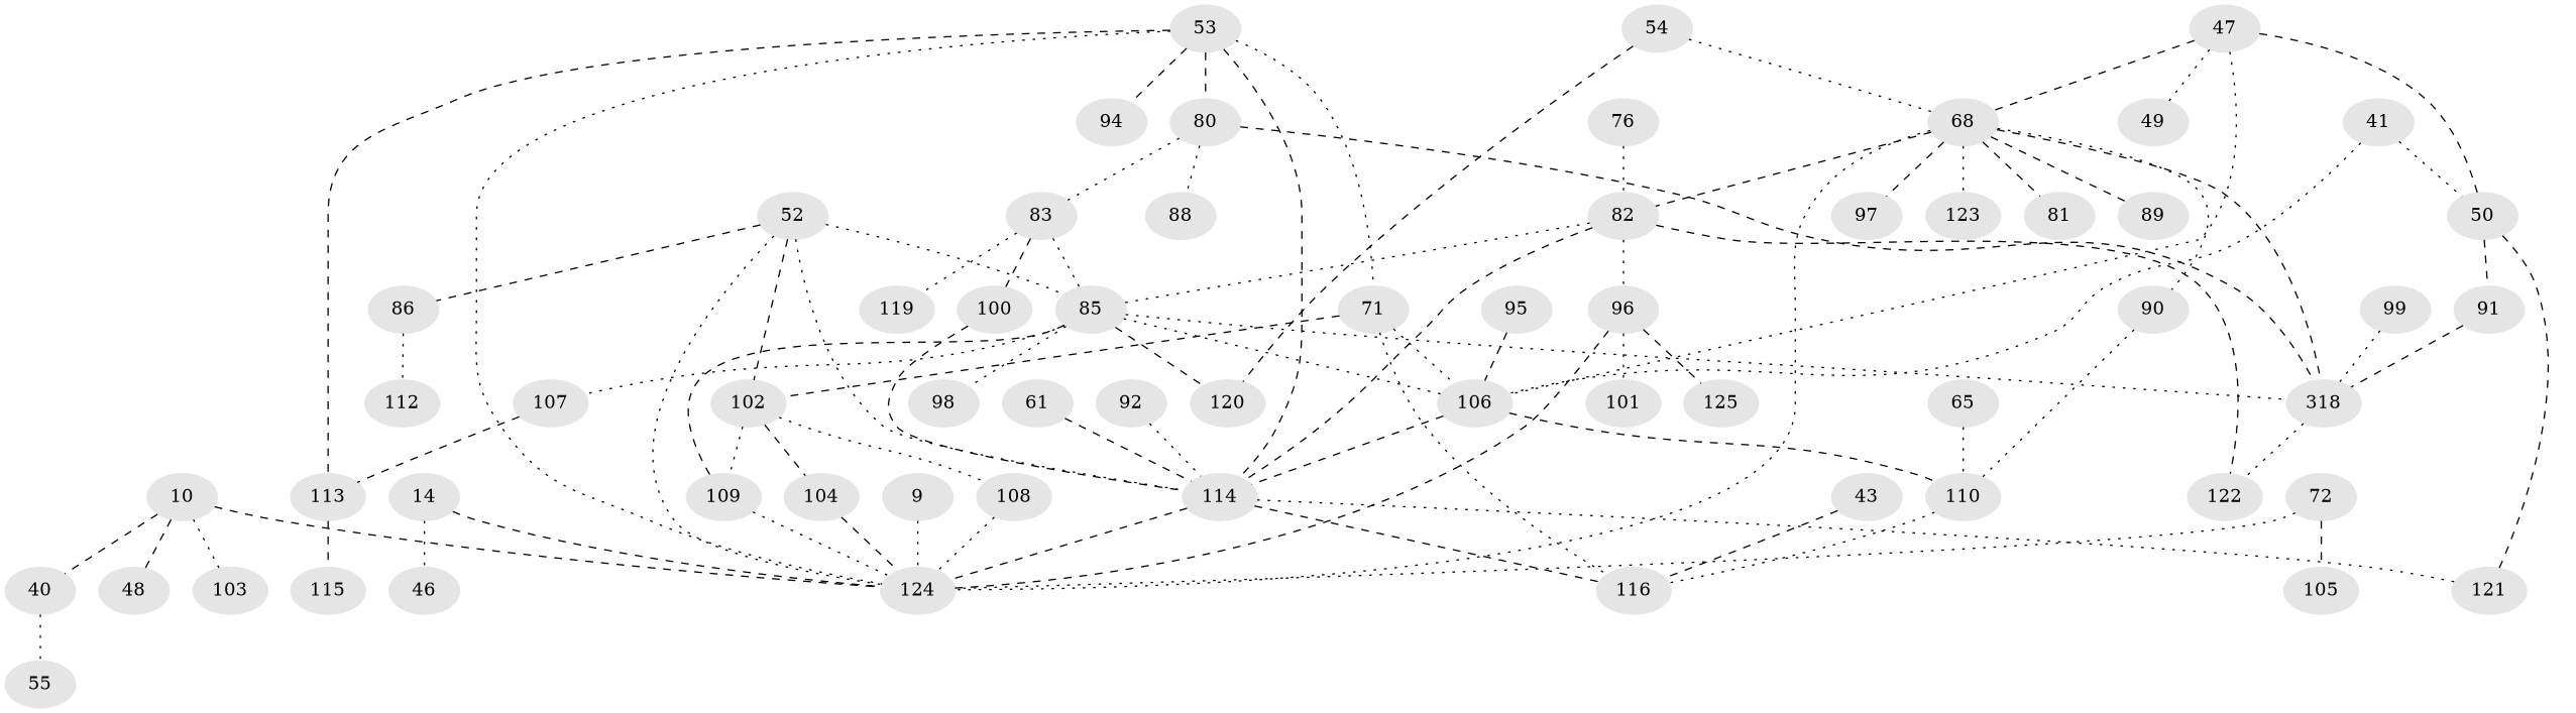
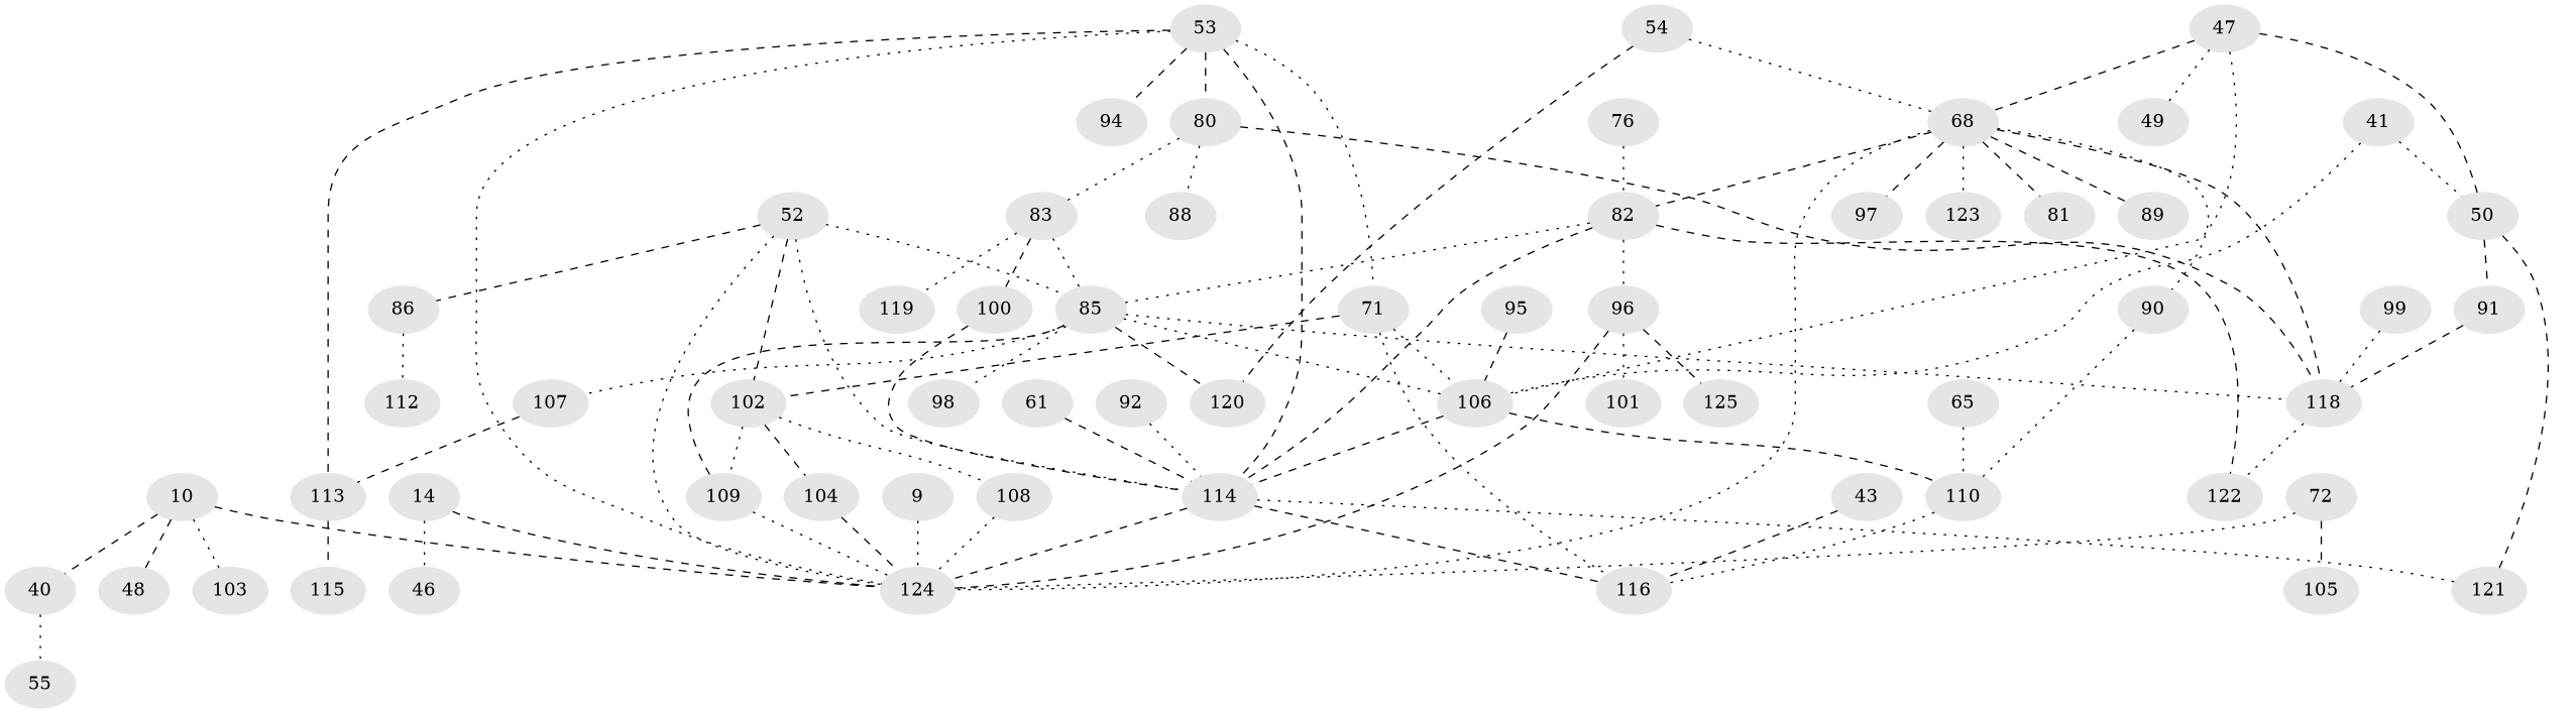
  graph {
    node [color=gray90 style=filled]
    edge [style=dotted]
    124 [super="+67+117+17"]
    9
    10
    40
    48
    103
    55
    14
    46
    41
    50
    106 [super="+51+26+25"]
    91
    121 [super="+42"]
    114 [super="+4+6+27"]
    110 [super="+12+73+36"]
    116 [super="+38"]
    43
    47 [super="+34"]
    49
    68 [super="+3+44"]
    81
    82 [super="+32+62"]
    89
    90 [super="+70"]
    97
-   118 [super="+59+20+69+111" label=318]
+   118 [super="+59+20+69+111"]
    123
    52 [super="+35+31"]
    85 [super="+39+54+57"]
    86
    102 [super="+84+63"]
    120
    98
    107 [super="+87"]
    109 [super="+11"]
    112
    104
    108
    53 [super="+15"]
    71 [super="+65"]
    80 [super="+77"]
    94
    113 [super="+93"]
    83 [super="+60"]
    88
    115
    n48 [label=54]
    61
    96 [super="+78"]
    122
    72
    105
    n54 [label=65]
    76
    100 [super="+29"]
    119
    101
    125
    92 [super="+28"]
    95
    99
    9 -- 124
    10 -- 124 [style=dashed]
    10 -- 40 [style=dashed]
    10 -- 48 [style=dashed]
    10 -- 103
    40 -- 55
    14 -- 124 [style=dashed]
    14 -- 46
    41 -- 50
    41 -- 106
    50 -- 91 [style=dashed]
    50 -- 121 [style=dashed]
    106 -- 114 [style=dashed weight=2]
    106 -- 110 [style=dashed weight=2]
    91 -- 118 [style=dashed]
    114 -- 124 [style=dashed]
    114 -- 121
    114 -- 116 [style=dashed]
    110 -- 116
    43 -- 116 [style=dashed]
    47 -- 50 [style=dashed]
    47 -- 106 [weight=2]
    47 -- 49
    47 -- 68 [style=dashed]
    68 -- 124 [weight=3]
    68 -- 81 [style=dashed]
    68 -- 82 [style=dashed]
    68 -- 89 [style=dashed]
    68 -- 90
    68 -- 97 [style=dashed]
    68 -- 118 [style=dashed weight=2]
    68 -- 123
    82 -- 114 [style=dashed]
    82 -- 85
    82 -- 96
    82 -- 122 [style=dashed]
    90 -- 110
    118 -- 122
    52 -- 124
    52 -- 114
    52 -- 85 [weight=2]
    52 -- 86 [style=dashed]
    52 -- 102 [style=dashed]
    85 -- 106
    85 -- 118
    85 -- 120 [style=dashed]
    85 -- 98
    85 -- 107
    85 -- 109 [style=dashed]
    86 -- 112
    102 -- 109
    102 -- 104 [style=dashed]
    102 -- 108
    107 -- 113 [style=dashed]
    109 -- 124 [weight=2]
    104 -- 124 [style=dashed]
    108 -- 124
    53 -- 124
    53 -- 114 [style=dashed weight=2]
    53 -- 71
    53 -- 80 [style=dashed]
    53 -- 94 [style=dashed]
    53 -- 113 [style=dashed]
    71 -- 106
    71 -- 116
    71 -- 102 [style=dashed]
    80 -- 118 [style=dashed]
    80 -- 83
    80 -- 88
    113 -- 115 [style=dashed]
    83 -- 85
    83 -- 100 [style=dashed]
    83 -- 119
    n48 -- 68
    n48 -- 120 [style=dashed]
    61 -- 114 [style=dashed weight=2]
    96 -- 124 [style=dashed]
    96 -- 101
    96 -- 125 [style=dashed]
    72 -- 124
    72 -- 105 [style=dashed]
    n54 -- 110
    76 -- 82
    100 -- 114 [style=dashed]
    92 -- 114 [weight=2]
    95 -- 106 [style=dashed]
    99 -- 118
  }
